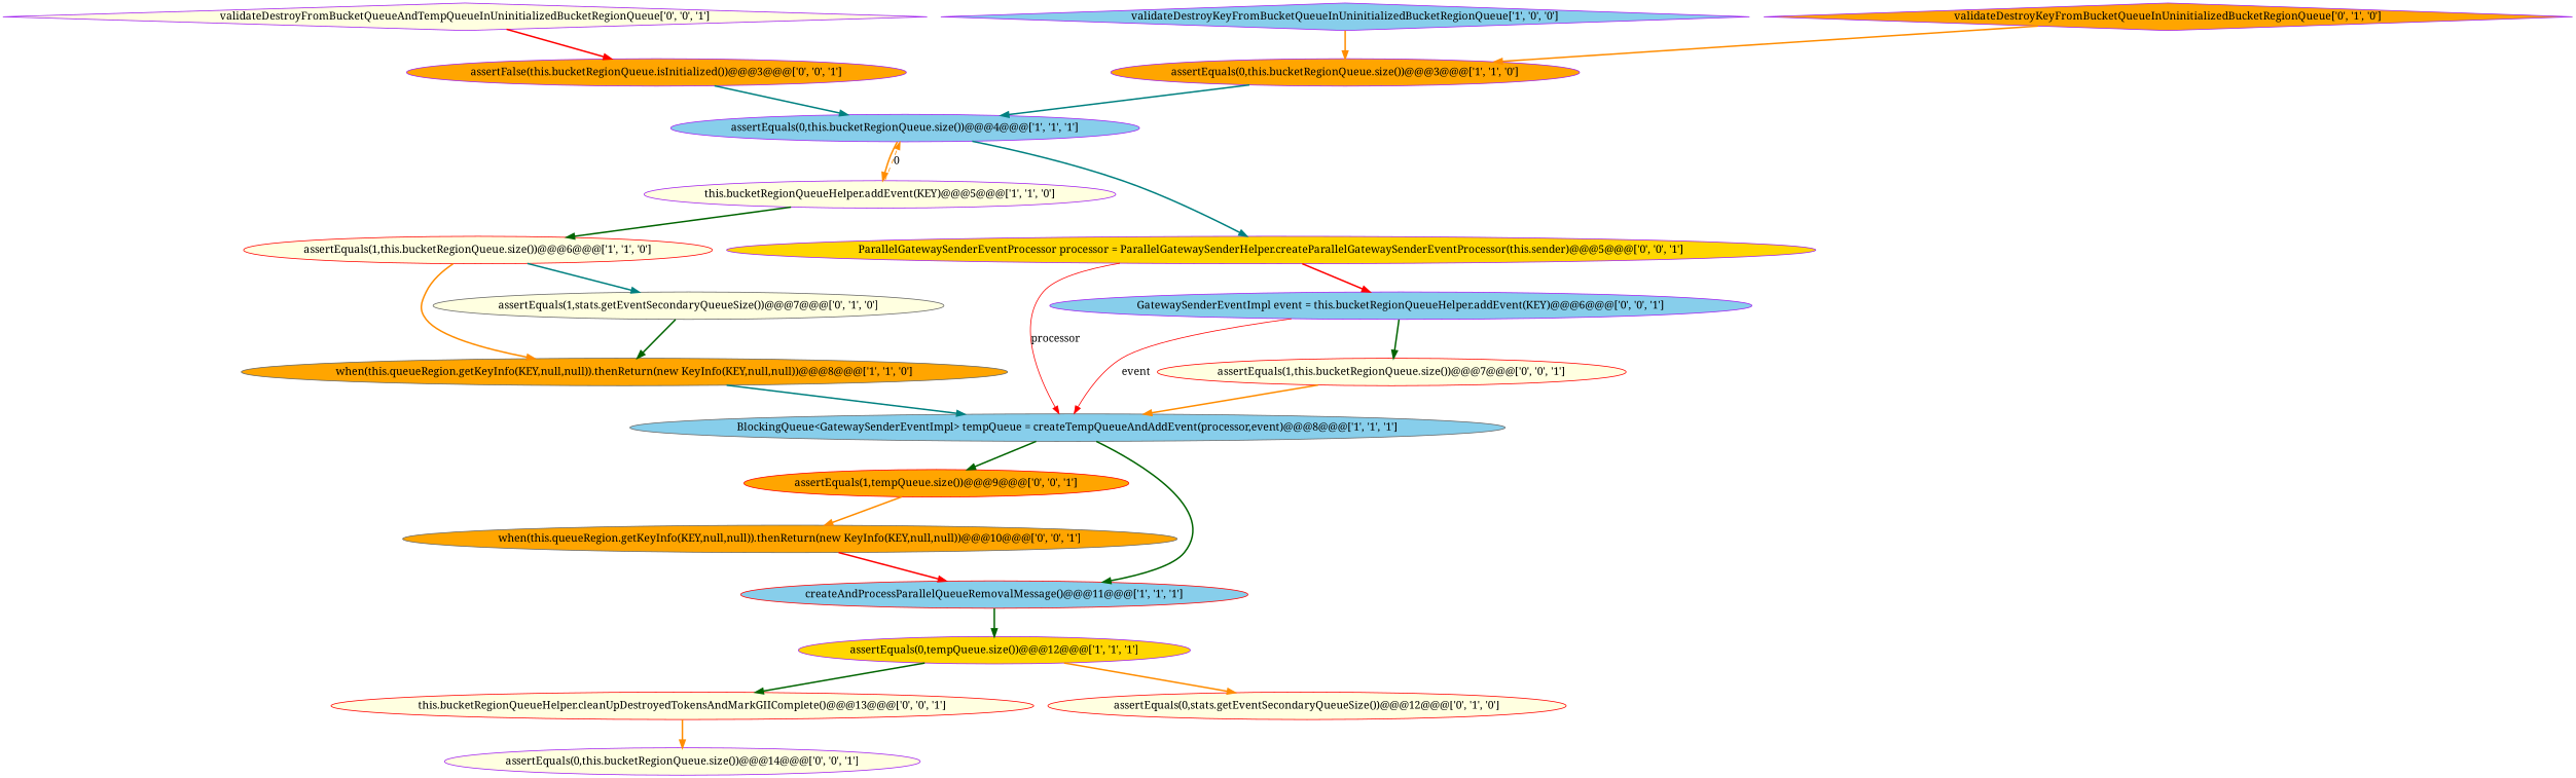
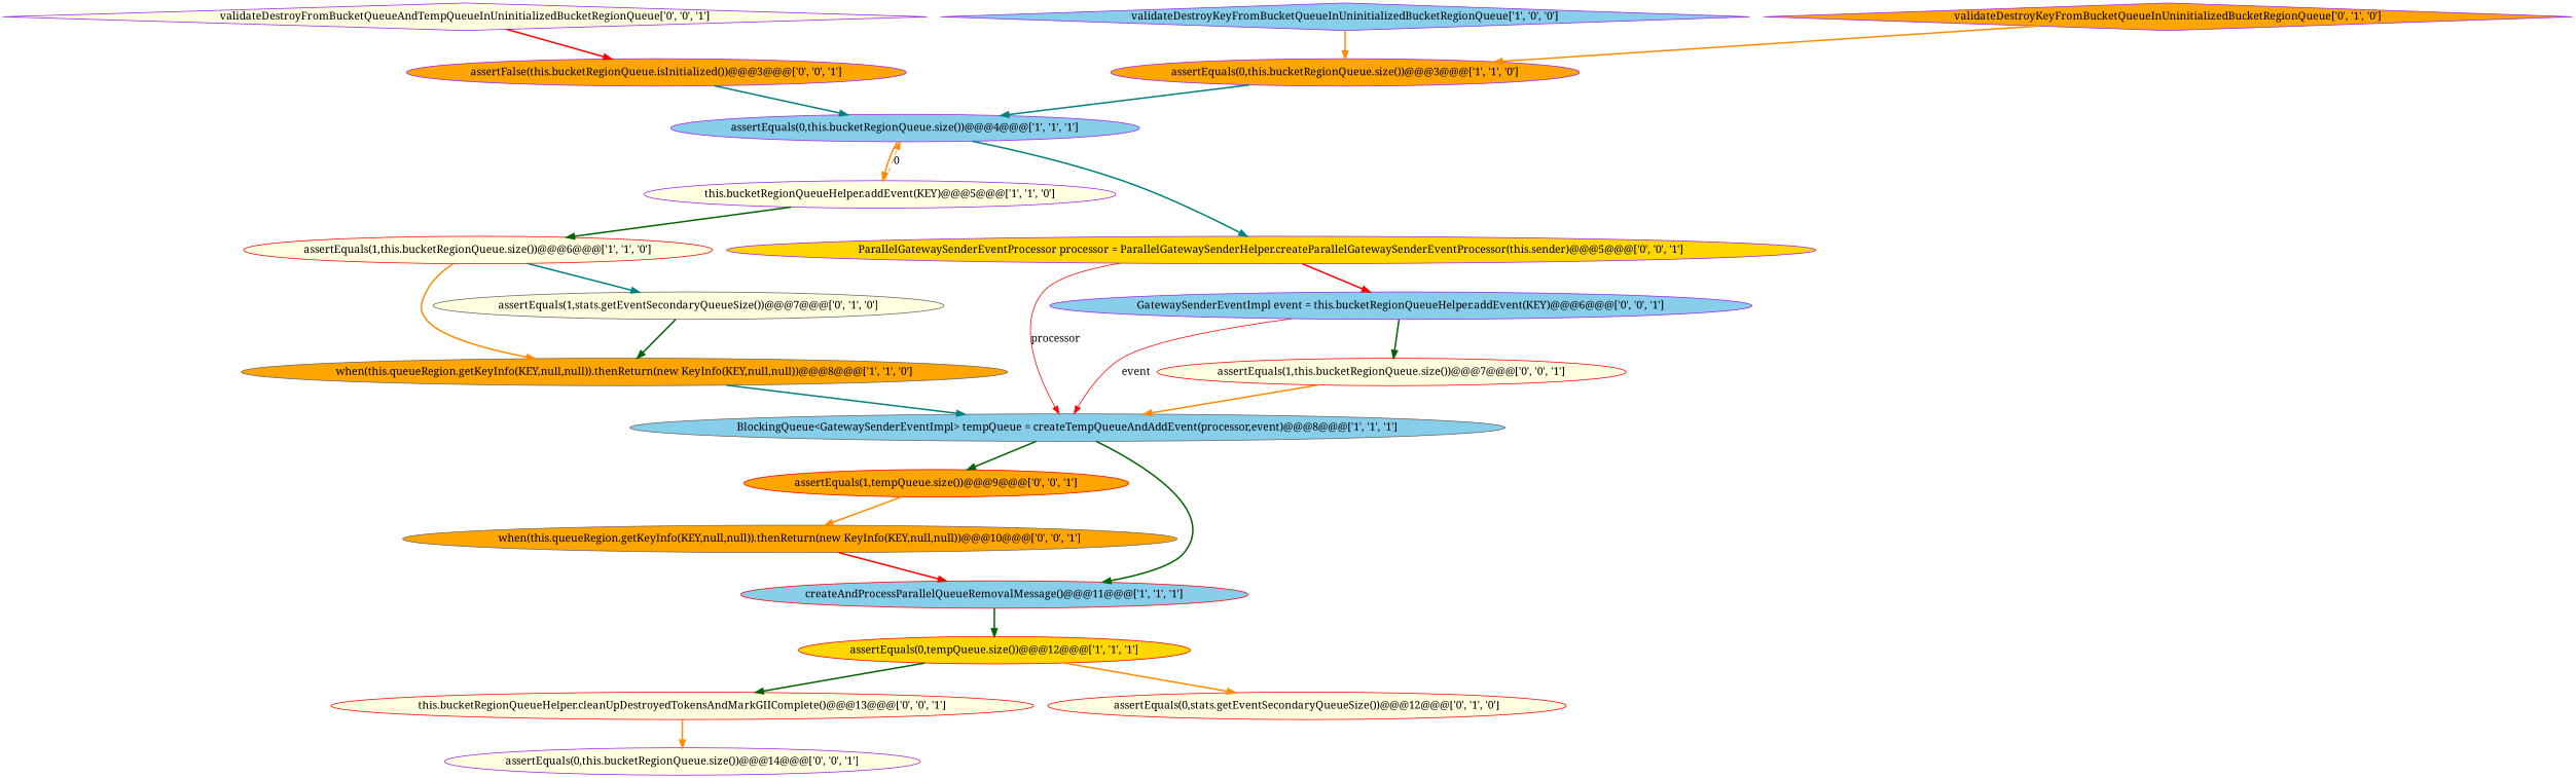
  digraph {
    fontname="Noto Serif"
    node [fillcolor=lightyellow shape=ellipse style=filled color=purple fontname="Noto Serif"]
    edge [style=bold color=darkorange fontname="Noto Serif"]
    n1 [label="assertEquals(1,this.bucketRegionQueue.size())@@@6@@@['1', '1', '0']" color=red]
    n2 [fillcolor=orange label="when(this.queueRegion.getKeyInfo(KEY,null,null)).thenReturn(new KeyInfo(KEY,null,null))@@@8@@@['1', '1', '0']" color=gray40]
    n3 [label="assertEquals(1,stats.getEventSecondaryQueueSize())@@@7@@@['0', '1', '0']" color=gray40]
    n4 [fillcolor=skyblue label="BlockingQueue<GatewaySenderEventImpl> tempQueue = createTempQueueAndAddEvent(processor,event)@@@8@@@['1', '1', '1']" color=gray40]
    n5 [fillcolor=orange label="assertFalse(this.bucketRegionQueue.isInitialized())@@@3@@@['0', '0', '1']"]
    n6 [fillcolor=skyblue label="assertEquals(0,this.bucketRegionQueue.size())@@@4@@@['1', '1', '1']"]
    n7 [fillcolor=orange label="assertEquals(1,tempQueue.size())@@@9@@@['0', '0', '1']" color=red]
    n8 [fillcolor=skyblue label="createAndProcessParallelQueueRemovalMessage()@@@11@@@['1', '1', '1']" color=red]
    n9 [label="this.bucketRegionQueueHelper.cleanUpDestroyedTokensAndMarkGIIComplete()@@@13@@@['0', '0', '1']" color=red]
    n10 [label="assertEquals(0,this.bucketRegionQueue.size())@@@14@@@['0', '0', '1']"]
    n11 [label="assertEquals(1,this.bucketRegionQueue.size())@@@7@@@['0', '0', '1']" color=red]
    n12 [label="this.bucketRegionQueueHelper.addEvent(KEY)@@@5@@@['1', '1', '0']"]
    n13 [label="validateDestroyFromBucketQueueAndTempQueueInUninitializedBucketRegionQueue['0', '0', '1']" shape=diamond]
    n14 [fillcolor=gold label="ParallelGatewaySenderEventProcessor processor = ParallelGatewaySenderHelper.createParallelGatewaySenderEventProcessor(this.sender)@@@5@@@['0', '0', '1']"]
    n15 [fillcolor=skyblue label="GatewaySenderEventImpl event = this.bucketRegionQueueHelper.addEvent(KEY)@@@6@@@['0', '0', '1']"]
    n16 [fillcolor=orange label="when(this.queueRegion.getKeyInfo(KEY,null,null)).thenReturn(new KeyInfo(KEY,null,null))@@@10@@@['0', '0', '1']" color=gray40]
    n17 [fillcolor=orange label="assertEquals(0,this.bucketRegionQueue.size())@@@3@@@['1', '1', '0']"]
    n18 [fillcolor=skyblue label="validateDestroyKeyFromBucketQueueInUninitializedBucketRegionQueue['1', '0', '0']" shape=diamond]
-   n19 [fillcolor=gold label="assertEquals(0,tempQueue.size())@@@12@@@['1', '1', '1']"]
+   n19 [fillcolor=gold label="assertEquals(0,tempQueue.size())@@@12@@@['1', '1', '1']" color=red]
    n20 [label="assertEquals(0,stats.getEventSecondaryQueueSize())@@@12@@@['0', '1', '0']" color=red]
    n21 [fillcolor=orange label="validateDestroyKeyFromBucketQueueInUninitializedBucketRegionQueue['0', '1', '0']" shape=diamond]
    n1 -> n2
    n1 -> n3 [color=teal]
    n2 -> n4 [color=teal]
    n3 -> n2 [color=darkgreen]
    n4 -> n7 [color=darkgreen]
    n4 -> n8 [color=darkgreen]
    n5 -> n6 [color=teal]
    n6 -> n12
    n6 -> n14 [color=teal]
    n7 -> n16
    n8 -> n19 [color=darkgreen]
    n9 -> n10
    n11 -> n4
    n12 -> n1 [color=darkgreen]
    n12 -> n6 [label=0 style=dashed]
    n13 -> n5 [color=red]
    n14 -> n4 [label=processor style=solid color=red]
    n14 -> n15 [color=red]
    n15 -> n4 [label=event style=solid color=red]
    n15 -> n11 [color=darkgreen]
    n16 -> n8 [color=red]
    n17 -> n6 [color=teal]
    n18 -> n17
    n19 -> n9 [color=darkgreen]
    n19 -> n20
    n21 -> n17
  }
